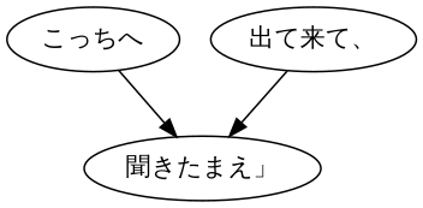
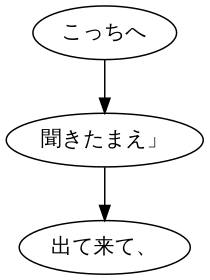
  digraph {
    fontname="JetBrains Mono"
    node [fontname="JetBrains Mono"]
    edge [fontname="JetBrains Mono"]
    n1 [label="こっちへ"]
    n2 [label="聞きたまえ」"]
    n3 [label="出て来て、"]
    n1 -> n2
-   n3 -> n2
+   n2 -> n3
  }
